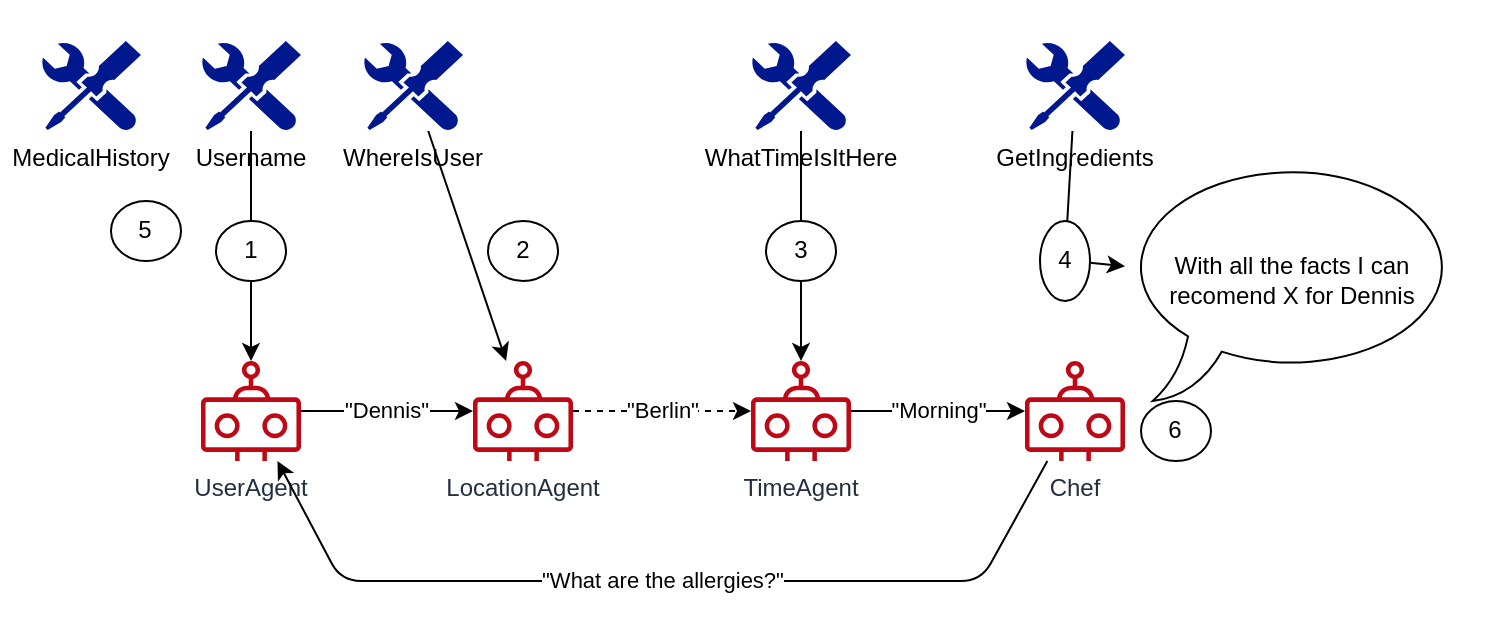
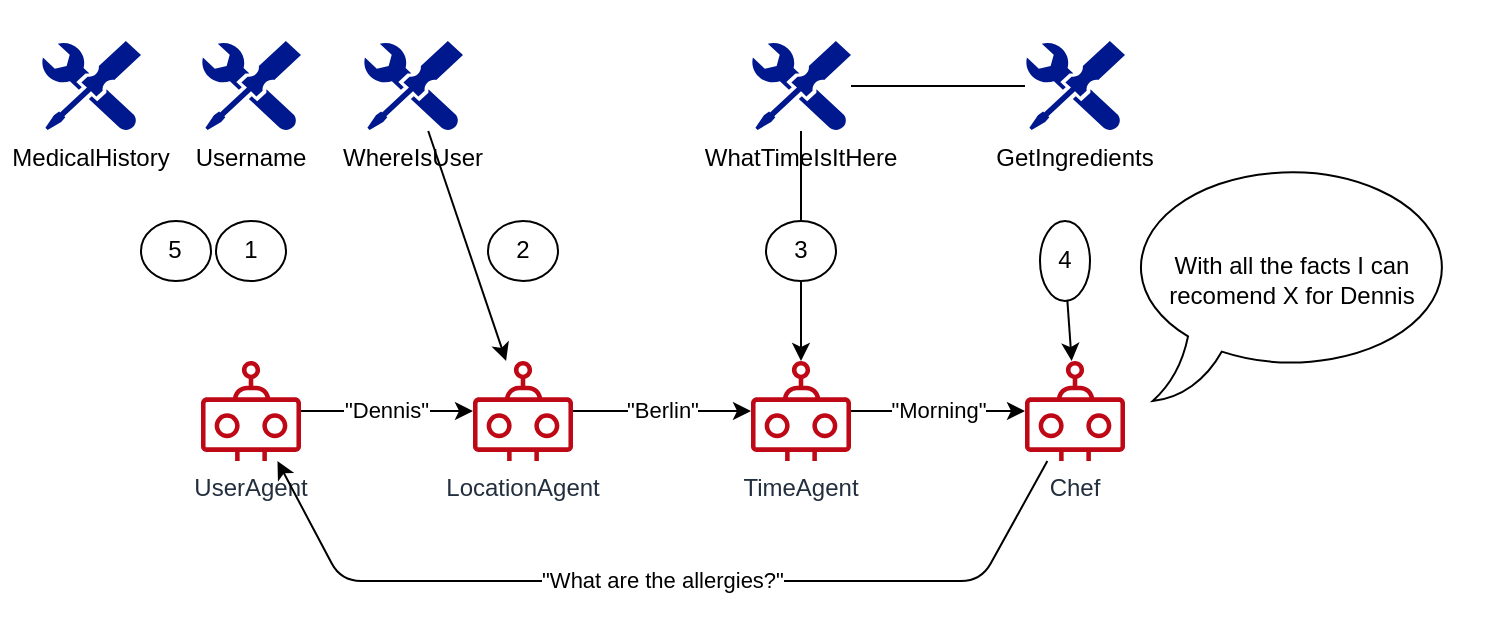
  <mxCell id="0" />
  <mxCell id="1" parent="0" />
  <mxCell id="2" value="&quot;Dennis&quot;" style="edgeStyle=none;html=1;" edge="1" parent="1" source="3" target="5"><mxGeometry relative="1" as="geometry" /></mxCell>
  <mxCell id="3" value="UserAgent" style="sketch=0;outlineConnect=0;fontColor=#232F3E;gradientColor=none;fillColor=#BF0816;strokeColor=none;dashed=0;verticalLabelPosition=bottom;verticalAlign=top;align=center;html=1;fontSize=12;fontStyle=0;aspect=fixed;pointerEvents=1;shape=mxgraph.aws4.waf_bot;" parent="1" vertex="1"><mxGeometry x="100" y="180" width="50" height="50" as="geometry" /></mxCell>
- <mxCell id="4" value="&quot;Berlin&quot;" style="edgeStyle=none;html=1;dashed=1;" edge="1" parent="1" source="5" target="7"><mxGeometry relative="1" as="geometry" /></mxCell>
+ <mxCell id="4" value="&quot;Berlin&quot;" style="edgeStyle=none;html=1;" edge="1" parent="1" source="5" target="7"><mxGeometry relative="1" as="geometry" /></mxCell>
  <mxCell id="5" value="LocationAgent" style="sketch=0;outlineConnect=0;fontColor=#232F3E;gradientColor=none;fillColor=#BF0816;strokeColor=none;dashed=0;verticalLabelPosition=bottom;verticalAlign=top;align=center;html=1;fontSize=12;fontStyle=0;aspect=fixed;pointerEvents=1;shape=mxgraph.aws4.waf_bot;" parent="1" vertex="1"><mxGeometry x="236" y="180" width="50" height="50" as="geometry" /></mxCell>
  <mxCell id="6" value="&quot;Morning&quot;" style="edgeStyle=none;html=1;" edge="1" parent="1" source="7" target="9"><mxGeometry relative="1" as="geometry" /></mxCell>
  <mxCell id="7" value="TimeAgent" style="sketch=0;outlineConnect=0;fontColor=#232F3E;gradientColor=none;fillColor=#BF0816;strokeColor=none;dashed=0;verticalLabelPosition=bottom;verticalAlign=top;align=center;html=1;fontSize=12;fontStyle=0;aspect=fixed;pointerEvents=1;shape=mxgraph.aws4.waf_bot;" parent="1" vertex="1"><mxGeometry x="375" y="180" width="50" height="50" as="geometry" /></mxCell>
  <mxCell id="8" value="&quot;What are the allergies?&quot;" style="edgeStyle=none;html=1;" edge="1" parent="1" source="9" target="3"><mxGeometry relative="1" as="geometry"><Array as="points"><mxPoint x="490" y="290" /><mxPoint x="170" y="290" /></Array></mxGeometry></mxCell>
  <mxCell id="9" value="Chef" style="sketch=0;outlineConnect=0;fontColor=#232F3E;gradientColor=none;fillColor=#BF0816;strokeColor=none;dashed=0;verticalLabelPosition=bottom;verticalAlign=top;align=center;html=1;fontSize=12;fontStyle=0;aspect=fixed;pointerEvents=1;shape=mxgraph.aws4.waf_bot;" parent="1" vertex="1"><mxGeometry x="512" y="180" width="50" height="50" as="geometry" /></mxCell>
- <mxCell id="10" style="edgeStyle=none;html=1;" parent="1" source="11" target="3" edge="1"><mxGeometry relative="1" as="geometry" /></mxCell>
  <mxCell id="11" value="Username" style="sketch=0;aspect=fixed;pointerEvents=1;shadow=0;dashed=0;html=1;strokeColor=none;labelPosition=center;verticalLabelPosition=bottom;verticalAlign=top;align=center;fillColor=#00188D;shape=mxgraph.mscae.enterprise.tool;" parent="1" vertex="1"><mxGeometry x="100" y="20" width="50" height="45" as="geometry" /></mxCell>
  <mxCell id="12" value="MedicalHistory" style="sketch=0;aspect=fixed;pointerEvents=1;shadow=0;dashed=0;html=1;strokeColor=none;labelPosition=center;verticalLabelPosition=bottom;verticalAlign=top;align=center;fillColor=#00188D;shape=mxgraph.mscae.enterprise.tool;" parent="1" vertex="1"><mxGeometry x="20" y="20" width="50" height="45" as="geometry" /></mxCell>
  <mxCell id="13" style="edgeStyle=none;html=1;" parent="1" source="14" target="5" edge="1"><mxGeometry relative="1" as="geometry" /></mxCell>
  <mxCell id="14" value="WhereIsUser" style="sketch=0;aspect=fixed;pointerEvents=1;shadow=0;dashed=0;html=1;strokeColor=none;labelPosition=center;verticalLabelPosition=bottom;verticalAlign=top;align=center;fillColor=#00188D;shape=mxgraph.mscae.enterprise.tool;" parent="1" vertex="1"><mxGeometry x="181" y="20" width="50" height="45" as="geometry" /></mxCell>
  <mxCell id="15" style="edgeStyle=none;html=1;startArrow=none;" parent="1" source="23" target="7" edge="1"><mxGeometry relative="1" as="geometry" /></mxCell>
  <mxCell id="16" value="WhatTimeIsItHere" style="sketch=0;aspect=fixed;pointerEvents=1;shadow=0;dashed=0;html=1;strokeColor=none;labelPosition=center;verticalLabelPosition=bottom;verticalAlign=top;align=center;fillColor=#00188D;shape=mxgraph.mscae.enterprise.tool;" parent="1" vertex="1"><mxGeometry x="375" y="20" width="50" height="45" as="geometry" /></mxCell>
- <mxCell id="17" style="edgeStyle=none;html=1;startArrow=none;" parent="1" source="25" target="19" edge="1"><mxGeometry relative="1" as="geometry" /></mxCell>
+ <mxCell id="17" style="edgeStyle=none;html=1;startArrow=none;" parent="1" source="25" target="9" edge="1"><mxGeometry relative="1" as="geometry" /></mxCell>
  <mxCell id="18" value="GetIngredients" style="sketch=0;aspect=fixed;pointerEvents=1;shadow=0;dashed=0;html=1;strokeColor=none;labelPosition=center;verticalLabelPosition=bottom;verticalAlign=top;align=center;fillColor=#00188D;shape=mxgraph.mscae.enterprise.tool;" parent="1" vertex="1"><mxGeometry x="512" y="20" width="50" height="45" as="geometry" /></mxCell>
  <mxCell id="19" value="With all the facts I can recomend X for Dennis" style="whiteSpace=wrap;html=1;shape=mxgraph.basic.oval_callout" vertex="1" parent="1"><mxGeometry x="562" y="80" width="168" height="120" as="geometry" /></mxCell>
  <mxCell id="20" value="1" style="ellipse;whiteSpace=wrap;html=1;" vertex="1" parent="1"><mxGeometry x="107.5" y="110" width="35" height="30" as="geometry" /></mxCell>
  <mxCell id="21" value="2" style="ellipse;whiteSpace=wrap;html=1;" vertex="1" parent="1"><mxGeometry x="243.5" y="110" width="35" height="30" as="geometry" /></mxCell>
  <mxCell id="22" value="" style="edgeStyle=none;html=1;endArrow=none;" edge="1" parent="1" source="16" target="23"><mxGeometry relative="1" as="geometry"><mxPoint x="400" y="65" as="sourcePoint" /><mxPoint x="400" y="180" as="targetPoint" /></mxGeometry></mxCell>
  <mxCell id="23" value="3&lt;span style=&quot;color: rgba(0, 0, 0, 0); font-family: monospace; font-size: 0px; text-align: start;&quot;&gt;%3CmxGraphModel%3E%3Croot%3E%3CmxCell%20id%3D%220%22%2F%3E%3CmxCell%20id%3D%221%22%20parent%3D%220%22%2F%3E%3CmxCell%20id%3D%222%22%20value%3D%221%22%20style%3D%22ellipse%3BwhiteSpace%3Dwrap%3Bhtml%3D1%3B%22%20vertex%3D%221%22%20parent%3D%221%22%3E%3CmxGeometry%20x%3D%22117.5%22%20y%3D%22270%22%20width%3D%2235%22%20height%3D%2230%22%20as%3D%22geometry%22%2F%3E%3C%2FmxCell%3E%3C%2Froot%3E%3C%2FmxGraphModel%3E&lt;/span&gt;" style="ellipse;whiteSpace=wrap;html=1;" vertex="1" parent="1"><mxGeometry x="382.5" y="110" width="35" height="30" as="geometry" /></mxCell>
- <mxCell id="24" value="" style="edgeStyle=none;html=1;endArrow=none;" edge="1" parent="1" source="18" target="25"><mxGeometry relative="1" as="geometry"><mxPoint x="537" y="65" as="sourcePoint" /><mxPoint x="537" y="180" as="targetPoint" /></mxGeometry></mxCell>
+ <mxCell id="24" value="" style="edgeStyle=none;html=1;endArrow=none;" edge="1" parent="1" source="18" target="16"><mxGeometry relative="1" as="geometry"><mxPoint x="537" y="65" as="sourcePoint" /><mxPoint x="537" y="180" as="targetPoint" /></mxGeometry></mxCell>
  <mxCell id="25" value="4" style="ellipse;whiteSpace=wrap;html=1;" vertex="1" parent="1"><mxGeometry x="519.5" y="110" width="25" height="40" as="geometry" /></mxCell>
- <mxCell id="26" value="5" style="ellipse;whiteSpace=wrap;html=1;" vertex="1" parent="1"><mxGeometry x="55" y="100" width="35" height="30" as="geometry" /></mxCell>
- <mxCell id="27" value="6" style="ellipse;whiteSpace=wrap;html=1;" vertex="1" parent="1"><mxGeometry x="570" y="200" width="35" height="30" as="geometry" /></mxCell>
+ <mxCell id="26" value="5" style="ellipse;whiteSpace=wrap;html=1;" vertex="1" parent="1"><mxGeometry x="70" y="110" width="35" height="30" as="geometry" /></mxCell>
